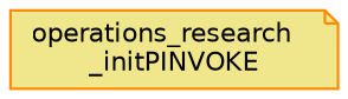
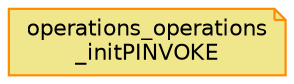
  digraph {
    rankdir=LR
-   n1 [color=darkorange fillcolor=khaki fontname=Helvetica fontsize=10 height=0.2 label="operations_research\l_initPINVOKE" shape=note style=filled width=0.4]
+   n1 [color=darkorange fillcolor=khaki fontname=Helvetica fontsize=10 height=0.2 label="operations_operations\l_initPINVOKE" shape=note style=filled width=0.4]
  }
